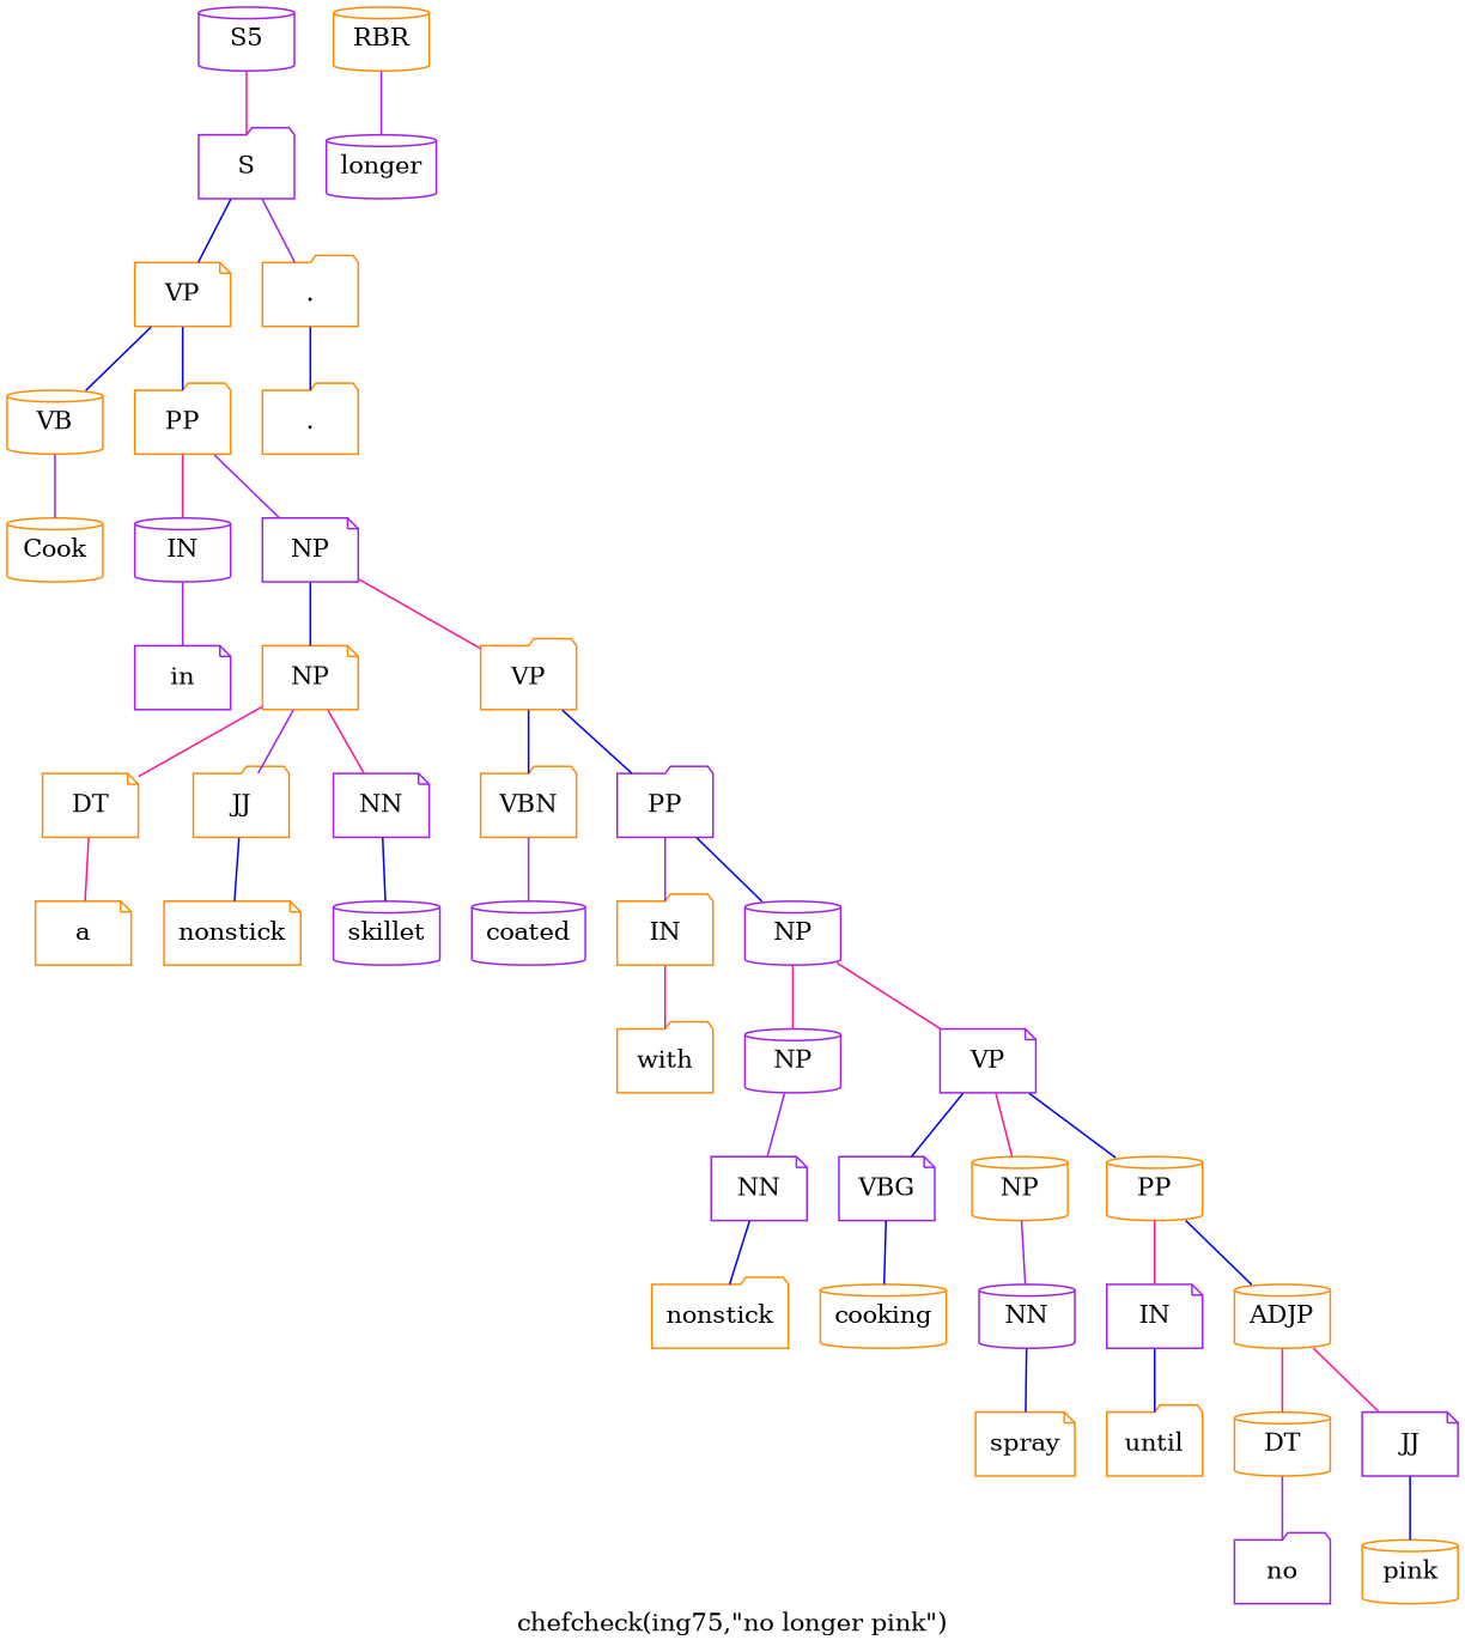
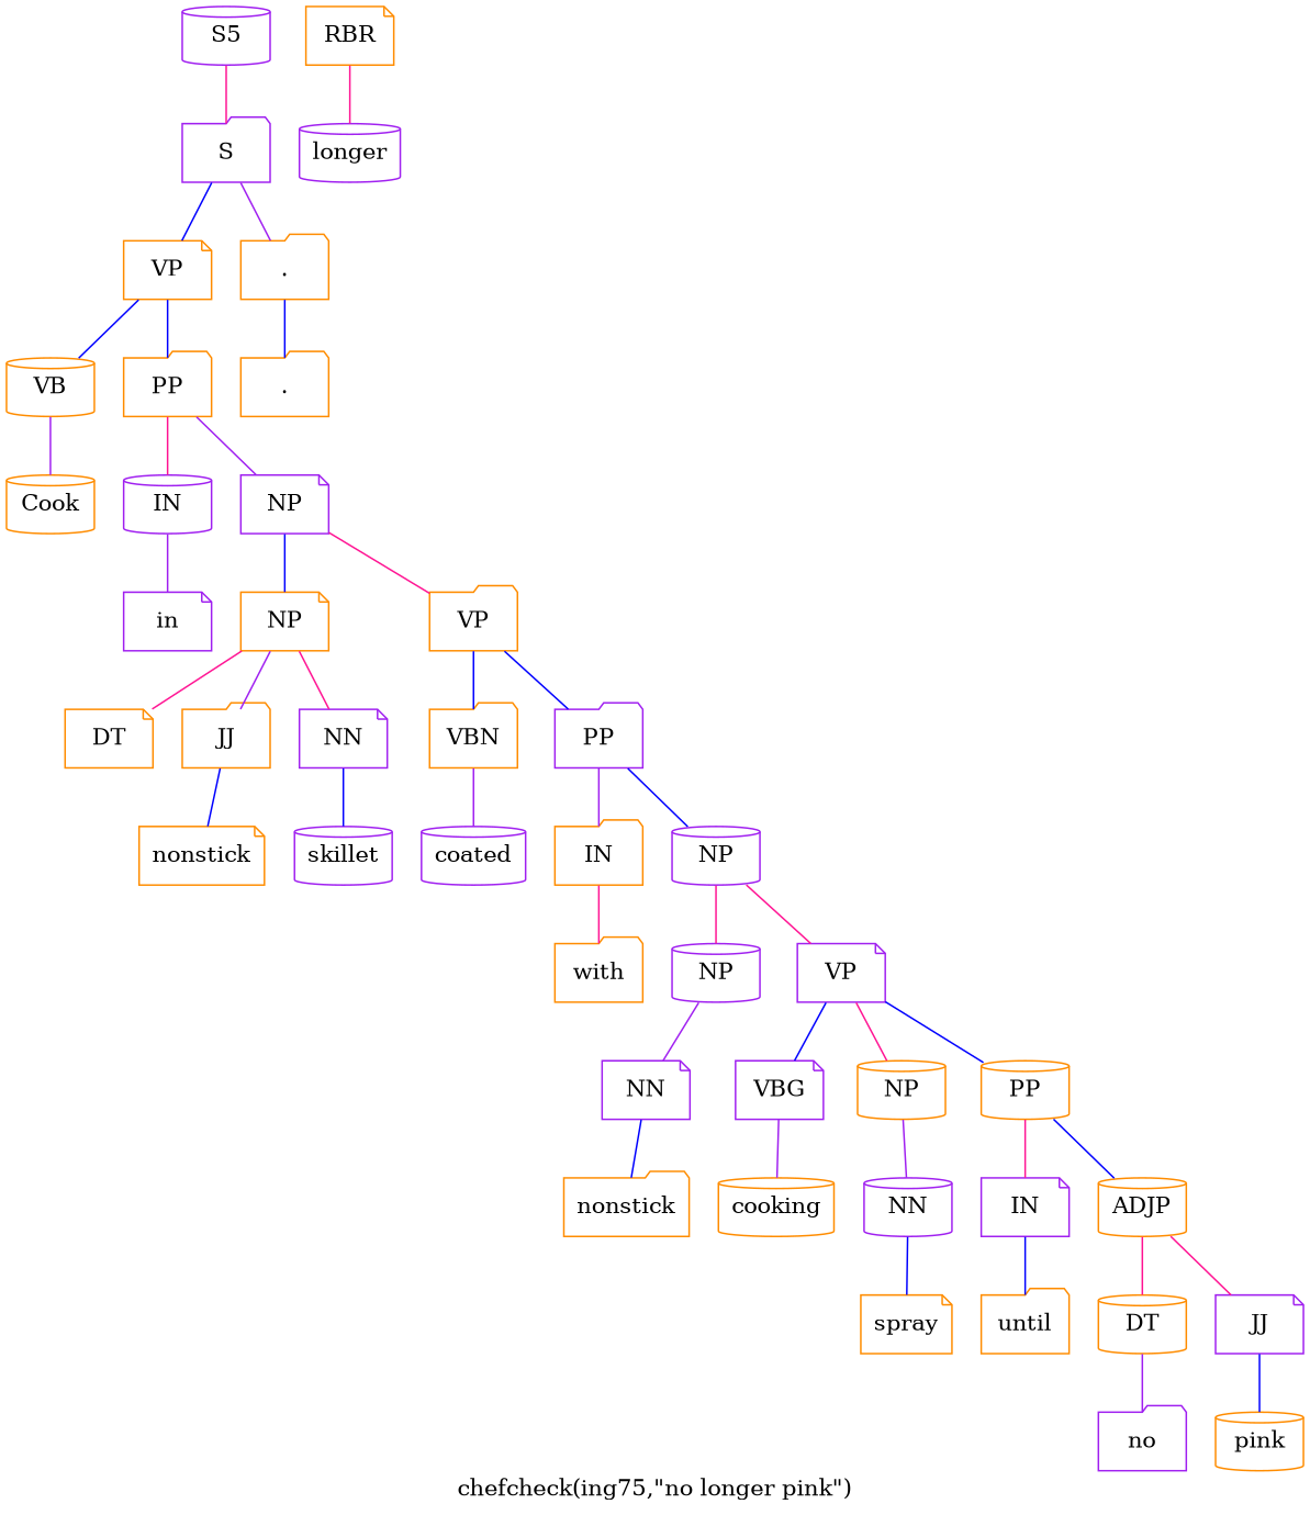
  graph {
    label="chefcheck(ing75,\"no longer pink\")"
    node [color=darkorange shape=cylinder]
    edge [color=blue]
    n1 [color=purple label=S5]
    n2 [color=purple label=S shape=folder]
    n3 [label=VP shape=note]
    n4 [label="." shape=folder]
    n5 [label=VB]
    n6 [label=PP shape=folder]
    n7 [label="." shape=folder]
    n8 [label=Cook]
    n9 [color=purple label=IN]
    n10 [color=purple label=NP shape=note]
    n11 [color=purple label=in shape=note]
    n12 [label=NP shape=note]
    n13 [label=VP shape=folder]
    n14 [label=DT shape=note]
    n15 [label=JJ shape=folder]
    n16 [color=purple label=NN shape=note]
    n17 [label=VBN shape=folder]
    n18 [color=purple label=PP shape=folder]
-   n19 [label=a shape=note]
    n20 [label=nonstick shape=note]
    n21 [color=purple label=skillet]
    n22 [color=purple label=coated]
    n23 [label=IN shape=folder]
    n24 [color=purple label=NP]
    n25 [label=with shape=folder]
    n26 [color=purple label=NP]
    n27 [color=purple label=VP shape=note]
    n28 [color=purple label=NN shape=note]
    n29 [color=purple label=VBG shape=note]
    n30 [label=NP]
    n31 [label=PP]
    n32 [label=nonstick shape=folder]
    n33 [label=cooking]
    n34 [color=purple label=NN]
    n35 [color=purple label=IN shape=note]
    n36 [label=ADJP]
    n37 [label=spray shape=note]
    n38 [label=until shape=folder]
    n39 [label=DT]
    n40 [color=purple label=JJ shape=note]
    n41 [color=purple label=no shape=folder]
-   n42 [label=RBR]
+   n42 [label=RBR shape=note]
    n43 [color=purple label=longer]
    n44 [label=pink]
    n1 -- n2 [color=deeppink]
    n2 -- n3
    n2 -- n4 [color=purple]
    n3 -- n5
    n3 -- n6
    n4 -- n7
    n5 -- n8 [color=purple]
    n6 -- n9 [color=deeppink]
    n6 -- n10 [color=purple]
    n9 -- n11 [color=purple]
    n10 -- n12
    n10 -- n13 [color=deeppink]
    n12 -- n14 [color=deeppink]
    n12 -- n15 [color=purple]
    n12 -- n16 [color=deeppink]
    n13 -- n17
    n13 -- n18
-   n14 -- n19 [color=deeppink]
    n15 -- n20
    n16 -- n21
    n17 -- n22 [color=purple]
    n18 -- n23 [color=purple]
    n18 -- n24
    n23 -- n25 [color=deeppink]
    n24 -- n26 [color=deeppink]
    n24 -- n27 [color=deeppink]
    n26 -- n28 [color=purple]
    n27 -- n29
    n27 -- n30 [color=deeppink]
    n27 -- n31
    n28 -- n32
-   n29 -- n33
+   n29 -- n33 [color=purple]
    n30 -- n34 [color=purple]
    n31 -- n35 [color=deeppink]
    n31 -- n36
    n34 -- n37
    n35 -- n38
    n36 -- n39 [color=deeppink]
    n36 -- n40 [color=deeppink]
    n39 -- n41 [color=purple]
    n40 -- n44
-   n42 -- n43 [color=purple]
+   n42 -- n43 [color=deeppink]
  }
